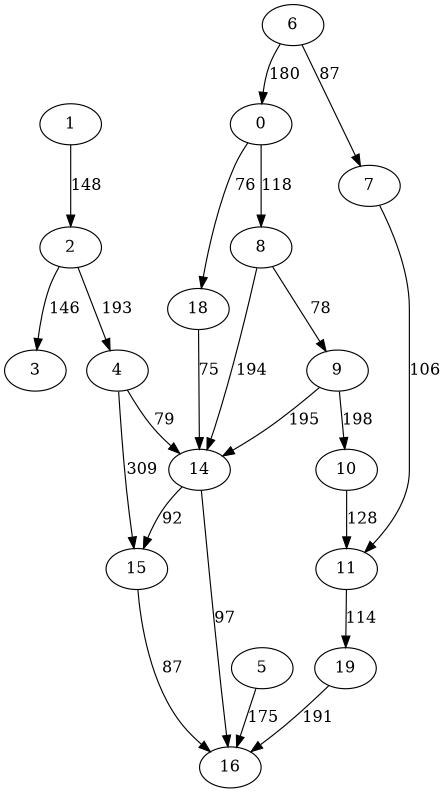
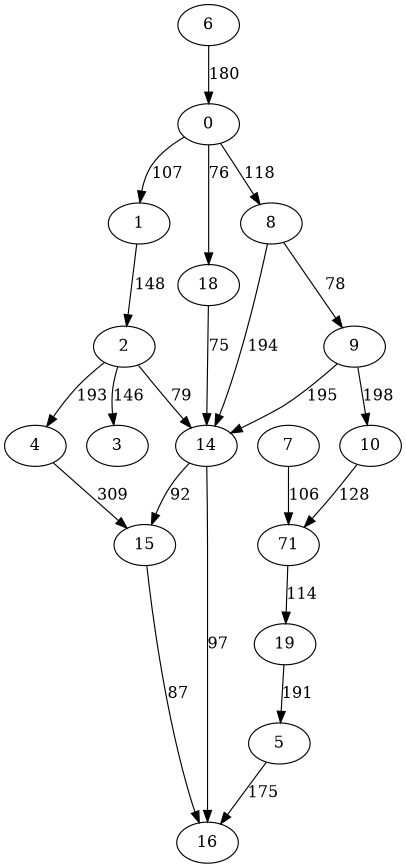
  digraph {
    0
    1
    8
    n4 [label=18]
    2
    6
    7
    14
    9
    3
    4
-   11
+   11 [label=71]
    16
    15
    10
    5
    n17 [label=19]
+   0 -> 1 [label=107]
    0 -> 8 [label=118]
    0 -> n4 [label=76]
    1 -> 2 [label=148]
    8 -> 14 [label=194]
    8 -> 9 [label=78]
    n4 -> 14 [label=75]
-   4 -> 14 [label=79]
+   2 -> 14 [label=79]
    2 -> 3 [label=146]
    2 -> 4 [label=193]
    6 -> 0 [label=180]
-   6 -> 7 [label=87]
    7 -> 11 [label=106]
    14 -> 16 [label=97]
    14 -> 15 [label=92]
    9 -> 14 [label=195]
    9 -> 10 [label=198]
    4 -> 15 [label=309]
    11 -> n17 [label=114]
    15 -> 16 [label=87]
    10 -> 11 [label=128]
    5 -> 16 [label=175]
-   n17 -> 16 [label=191]
+   n17 -> 5 [label=191]
  }
